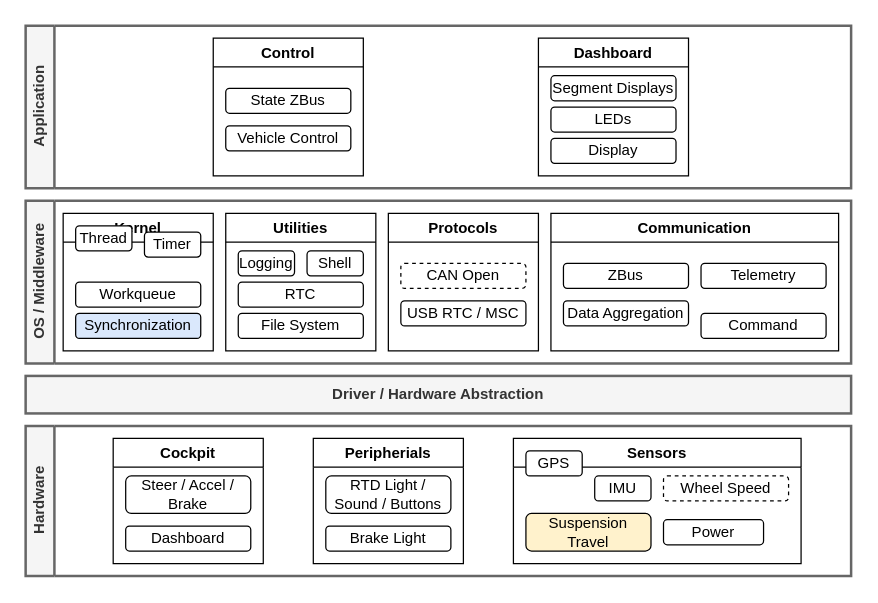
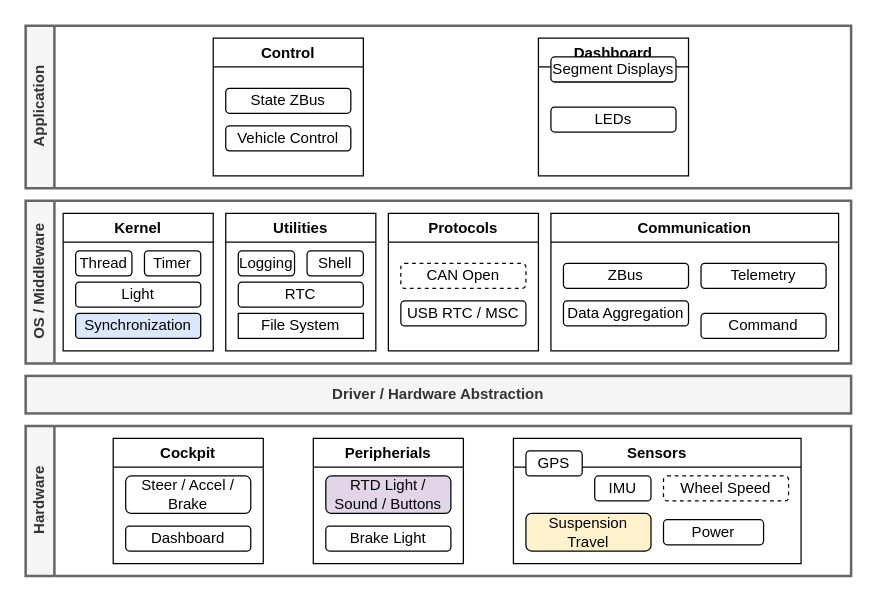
  <mxCell id="0" />
  <mxCell id="1" parent="0" />
  <mxCell id="2" value="Hardware" style="swimlane;horizontal=0;whiteSpace=wrap;html=1;fillColor=#f5f5f5;strokeColor=#666666;fontColor=#333333;labelBackgroundColor=none;gradientColor=none;rounded=0;shadow=0;glass=0;strokeWidth=2;" parent="1" vertex="1"><mxGeometry x="20" y="340" width="660" height="120" as="geometry"><mxRectangle x="40" y="420" width="40" height="80" as="alternateBounds" /></mxGeometry></mxCell>
  <mxCell id="3" value="Cockpit" style="swimlane;whiteSpace=wrap;html=1;shadow=0;" parent="2" vertex="1"><mxGeometry x="70" y="10" width="120" height="100" as="geometry" /></mxCell>
  <mxCell id="4" value="Steer / Accel / Brake" style="rounded=1;whiteSpace=wrap;html=1;" parent="3" vertex="1"><mxGeometry x="10" y="30" width="100" height="30" as="geometry" /></mxCell>
  <mxCell id="5" value="Dashboard" style="rounded=1;whiteSpace=wrap;html=1;" parent="3" vertex="1"><mxGeometry x="10" y="70" width="100" height="20" as="geometry" /></mxCell>
  <mxCell id="6" value="Peripherials" style="swimlane;whiteSpace=wrap;html=1;" parent="2" vertex="1"><mxGeometry x="230" y="10" width="120" height="100" as="geometry" /></mxCell>
- <mxCell id="7" value="RTD Light / Sound / Buttons" style="rounded=1;whiteSpace=wrap;html=1;" parent="6" vertex="1"><mxGeometry x="10" y="30" width="100" height="30" as="geometry" /></mxCell>
+ <mxCell id="7" value="RTD Light / Sound / Buttons" style="rounded=1;whiteSpace=wrap;html=1;fillColor=#e1d5e7;" parent="6" vertex="1"><mxGeometry x="10" y="30" width="100" height="30" as="geometry" /></mxCell>
  <mxCell id="8" value="Brake Light" style="rounded=1;whiteSpace=wrap;html=1;" parent="6" vertex="1"><mxGeometry x="10" y="70" width="100" height="20" as="geometry" /></mxCell>
  <mxCell id="9" value="Sensors" style="swimlane;whiteSpace=wrap;html=1;" parent="2" vertex="1"><mxGeometry x="390" y="10" width="230" height="100" as="geometry" /></mxCell>
  <mxCell id="10" value="GPS" style="rounded=1;whiteSpace=wrap;html=1;" parent="9" vertex="1"><mxGeometry x="10" y="10" width="45" height="20" as="geometry" /></mxCell>
  <mxCell id="11" value="Suspension Travel" style="rounded=1;whiteSpace=wrap;html=1;fillColor=#fff2cc;" parent="9" vertex="1"><mxGeometry x="10" y="60" width="100" height="30" as="geometry" /></mxCell>
  <mxCell id="12" value="IMU" style="rounded=1;whiteSpace=wrap;html=1;" parent="9" vertex="1"><mxGeometry x="65" y="30" width="45" height="20" as="geometry" /></mxCell>
  <mxCell id="13" value="Wheel Speed" style="rounded=1;whiteSpace=wrap;html=1;dashed=1;" parent="9" vertex="1"><mxGeometry x="120" y="30" width="100" height="20" as="geometry" /></mxCell>
  <mxCell id="14" value="Power" style="rounded=1;whiteSpace=wrap;html=1;" parent="9" vertex="1"><mxGeometry x="120" y="65" width="80" height="20" as="geometry" /></mxCell>
  <mxCell id="15" value="OS / Middleware" style="swimlane;horizontal=0;whiteSpace=wrap;html=1;startSize=23;fillColor=#f5f5f5;fontColor=#333333;strokeColor=#666666;strokeWidth=2;" parent="1" vertex="1"><mxGeometry x="20" y="160" width="660" height="130" as="geometry" /></mxCell>
  <mxCell id="16" value="Kernel" style="swimlane;whiteSpace=wrap;html=1;startSize=23;" parent="15" vertex="1"><mxGeometry x="30" y="10" width="120" height="110" as="geometry" /></mxCell>
- <mxCell id="17" value="Thread" style="rounded=1;whiteSpace=wrap;html=1;" parent="16" vertex="1"><mxGeometry x="10" y="10" width="45" height="20" as="geometry" /></mxCell>
- <mxCell id="18" value="Workqueue" style="rounded=1;whiteSpace=wrap;html=1;" parent="16" vertex="1"><mxGeometry x="10" y="55" width="100" height="20" as="geometry" /></mxCell>
+ <mxCell id="17" value="Thread" style="rounded=1;whiteSpace=wrap;html=1;" parent="16" vertex="1"><mxGeometry x="10" y="30" width="45" height="20" as="geometry" /></mxCell>
+ <mxCell id="18" value="Light" style="rounded=1;whiteSpace=wrap;html=1;" parent="16" vertex="1"><mxGeometry x="10" y="55" width="100" height="20" as="geometry" /></mxCell>
  <mxCell id="19" value="Synchron&lt;span style=&quot;background-color: transparent;&quot;&gt;ization&lt;/span&gt;" style="rounded=1;whiteSpace=wrap;html=1;fillColor=#dae8fc;" parent="16" vertex="1"><mxGeometry x="10" y="80" width="100" height="20" as="geometry" /></mxCell>
- <mxCell id="20" value="Timer" style="rounded=1;whiteSpace=wrap;html=1;" vertex="1" parent="16"><mxGeometry x="65" y="15" width="45" height="20" as="geometry" /></mxCell>
+ <mxCell id="20" value="Timer" style="rounded=1;whiteSpace=wrap;html=1;" vertex="1" parent="16"><mxGeometry x="65" y="30" width="45" height="20" as="geometry" /></mxCell>
  <mxCell id="21" value="Utilities" style="swimlane;whiteSpace=wrap;html=1;" parent="15" vertex="1"><mxGeometry x="160" y="10" width="120" height="110" as="geometry" /></mxCell>
  <mxCell id="22" value="Shell" style="rounded=1;whiteSpace=wrap;html=1;" parent="21" vertex="1"><mxGeometry x="65" y="30" width="45" height="20" as="geometry" /></mxCell>
  <mxCell id="23" value="Logging" style="rounded=1;whiteSpace=wrap;html=1;" parent="21" vertex="1"><mxGeometry x="10" y="30" width="45" height="20" as="geometry" /></mxCell>
  <mxCell id="24" value="RTC" style="rounded=1;whiteSpace=wrap;html=1;" vertex="1" parent="21"><mxGeometry x="10" y="55" width="100" height="20" as="geometry" /></mxCell>
- <mxCell id="25" value="File System" style="rounded=1;whiteSpace=wrap;html=1;" vertex="1" parent="21"><mxGeometry x="10" y="80" width="100" height="20" as="geometry" /></mxCell>
+ <mxCell id="25" value="File System" style="whiteSpace=wrap;html=1;rounded=0;" vertex="1" parent="21"><mxGeometry x="10" y="80" width="100" height="20" as="geometry" /></mxCell>
  <mxCell id="26" value="Communication" style="swimlane;whiteSpace=wrap;html=1;" parent="15" vertex="1"><mxGeometry x="420" y="10" width="230" height="110" as="geometry" /></mxCell>
  <mxCell id="27" value="ZBus" style="rounded=1;whiteSpace=wrap;html=1;" parent="26" vertex="1"><mxGeometry x="10" y="40" width="100" height="20" as="geometry" /></mxCell>
  <mxCell id="28" value="Telemetry" style="rounded=1;whiteSpace=wrap;html=1;" parent="26" vertex="1"><mxGeometry x="120" y="40" width="100" height="20" as="geometry" /></mxCell>
  <mxCell id="29" value="Data Aggregation" style="rounded=1;whiteSpace=wrap;html=1;" vertex="1" parent="26"><mxGeometry x="10" y="70" width="100" height="20" as="geometry" /></mxCell>
  <mxCell id="30" value="Command" style="rounded=1;whiteSpace=wrap;html=1;" vertex="1" parent="26"><mxGeometry x="120" y="80" width="100" height="20" as="geometry" /></mxCell>
  <mxCell id="31" value="Protocols" style="swimlane;whiteSpace=wrap;html=1;startSize=23;" parent="15" vertex="1"><mxGeometry x="290" y="10" width="120" height="110" as="geometry" /></mxCell>
  <mxCell id="32" value="CAN Open" style="rounded=1;whiteSpace=wrap;html=1;dashed=1;" parent="31" vertex="1"><mxGeometry x="10" y="40" width="100" height="20" as="geometry" /></mxCell>
  <mxCell id="33" value="USB RTC / MSC" style="rounded=1;whiteSpace=wrap;html=1;" parent="31" vertex="1"><mxGeometry x="10" y="70" width="100" height="20" as="geometry" /></mxCell>
  <mxCell id="34" value="Application" style="swimlane;horizontal=0;whiteSpace=wrap;html=1;strokeWidth=2;fillColor=#f5f5f5;fontColor=#333333;strokeColor=#666666;" parent="1" vertex="1"><mxGeometry x="20" y="20" width="660" height="130" as="geometry" /></mxCell>
  <mxCell id="35" value="Control" style="swimlane;whiteSpace=wrap;html=1;startSize=23;" vertex="1" parent="34"><mxGeometry x="150" y="10" width="120" height="110" as="geometry" /></mxCell>
  <mxCell id="36" value="State ZBus" style="rounded=1;whiteSpace=wrap;html=1;" vertex="1" parent="35"><mxGeometry x="10" y="40" width="100" height="20" as="geometry" /></mxCell>
  <mxCell id="37" value="Vehicle Control" style="rounded=1;whiteSpace=wrap;html=1;" vertex="1" parent="35"><mxGeometry x="10" y="70" width="100" height="20" as="geometry" /></mxCell>
  <mxCell id="38" value="Dashboard" style="swimlane;whiteSpace=wrap;html=1;startSize=23;" vertex="1" parent="34"><mxGeometry x="410" y="10" width="120" height="110" as="geometry" /></mxCell>
- <mxCell id="39" value="Segment Displays" style="rounded=1;whiteSpace=wrap;html=1;" vertex="1" parent="38"><mxGeometry x="10" y="30" width="100" height="20" as="geometry" /></mxCell>
- <mxCell id="40" value="Display" style="rounded=1;whiteSpace=wrap;html=1;" vertex="1" parent="38"><mxGeometry x="10" y="80" width="100" height="20" as="geometry" /></mxCell>
+ <mxCell id="39" value="Segment Displays" style="rounded=1;whiteSpace=wrap;html=1;" vertex="1" parent="38"><mxGeometry x="10" y="15" width="100" height="20" as="geometry" /></mxCell>
  <mxCell id="41" value="LEDs" style="rounded=1;whiteSpace=wrap;html=1;" vertex="1" parent="38"><mxGeometry x="10" y="55" width="100" height="20" as="geometry" /></mxCell>
  <mxCell id="42" value="&lt;b&gt;Driver / Hardware Abstraction&lt;/b&gt;" style="rounded=0;whiteSpace=wrap;html=1;fillColor=#f5f5f5;strokeColor=#666666;fontColor=#333333;strokeWidth=2;" parent="1" vertex="1"><mxGeometry x="20" y="300" width="660" height="30" as="geometry" /></mxCell>
